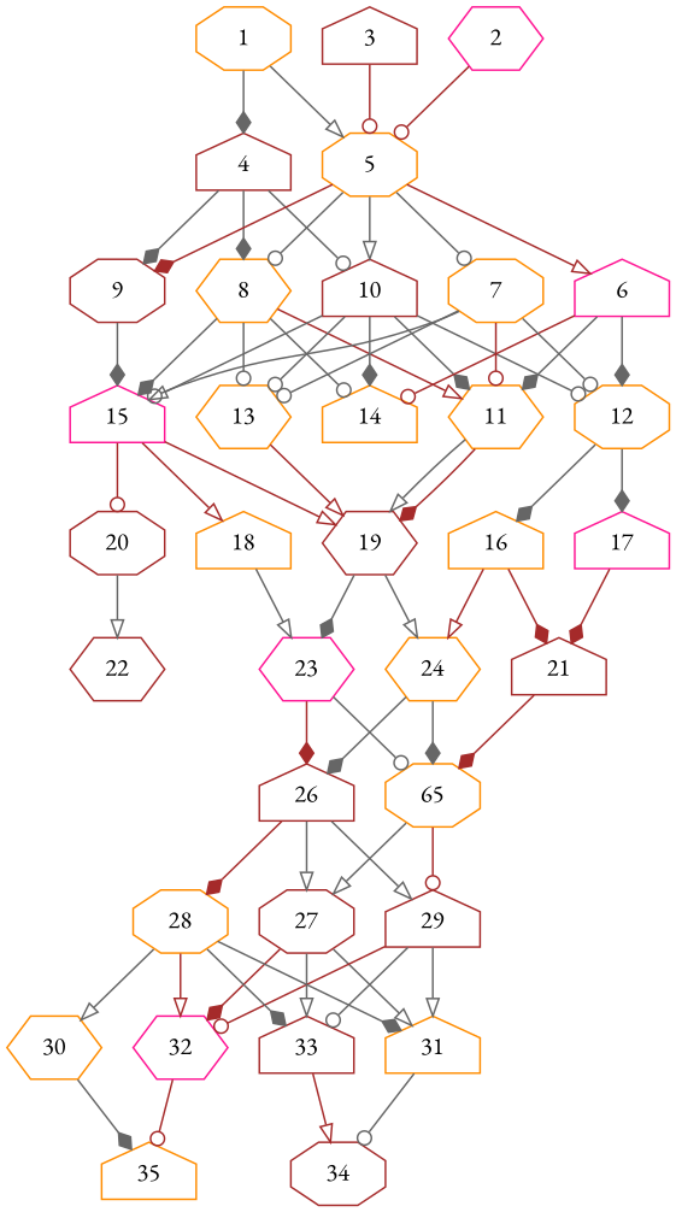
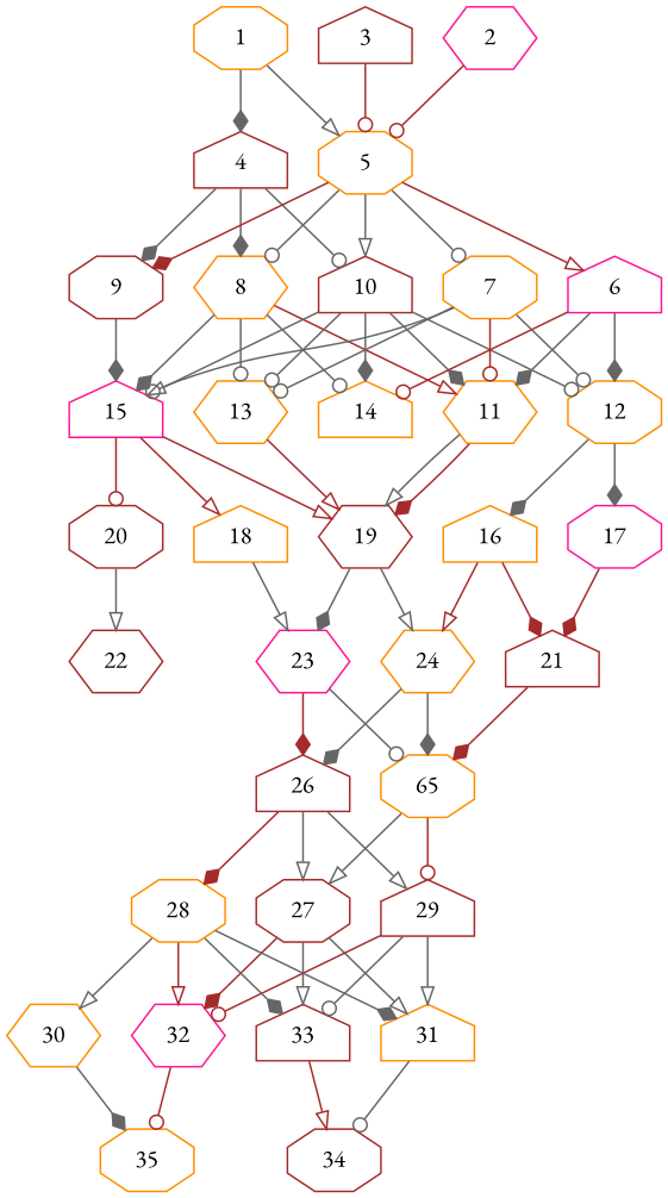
  digraph {
    fontname="EB Garamond"
    node [alpha=0.10 color=darkorange fontname="EB Garamond" shape=house]
    edge [arrowhead=diamond color=gray40 fontname="EB Garamond"]
    1 [alpha=0.02 expect_size=33006592 shape=octagon]
    4 [alpha=0.19 color=brown expect_size=37507072]
    5 [alpha=0.20 expect_size=21444608 shape=octagon]
    8 [alpha=0.00 expect_size=12393472 shape=hexagon]
    9 [alpha=0.14 color=brown expect_size=12011520 shape=octagon]
    10 [alpha=0.04 color=brown expect_size=13509632]
    6 [color=deeppink expect_size=13912064]
    7 [alpha=0.02 expect_size=41026560 shape=octagon]
    11 [alpha=0.03 expect_size=6452224 shape=hexagon]
    14 [alpha=0.18 expect_size=30412800]
    13 [alpha=0.17 expect_size=9652224 shape=hexagon]
    15 [color=deeppink expect_size=28975104]
    12 [expect_size=10885120 shape=octagon]
    2 [alpha=0.19 color=deeppink expect_size=52228096 shape=hexagon]
    3 [alpha=0.09 color=brown expect_size=22601728]
    19 [alpha=0.09 color=brown expect_size=10985472 shape=hexagon]
    18 [alpha=0.07 expect_size=9846784]
    20 [alpha=0.17 color=brown expect_size=42996736 shape=octagon]
    16 [alpha=0.19 expect_size=28544000]
-   17 [alpha=0.01 color=deeppink expect_size=5738496]
+   17 [alpha=0.01 color=deeppink expect_size=5738496 shape=octagon]
    24 [alpha=0.04 expect_size=28796928 shape=hexagon]
    23 [alpha=0.03 color=deeppink expect_size=36099072 shape=hexagon]
    21 [alpha=0.17 color=brown expect_size=6182912]
    22 [alpha=0.16 color=brown expect_size=12236800 shape=hexagon]
    n25 [alpha=0.11 expect_size=23562240 label=65 shape=octagon]
    26 [alpha=0.03 color=brown expect_size=46267392]
    27 [alpha=0.09 color=brown expect_size=44018688 shape=octagon]
    29 [color=brown expect_size=15775744]
    28 [alpha=0.18 expect_size=46740480 shape=octagon]
    31 [alpha=0.02 expect_size=31335424]
    32 [alpha=0.01 color=deeppink expect_size=23986176 shape=hexagon]
    33 [alpha=0.01 color=brown expect_size=15605760]
    30 [alpha=0.06 expect_size=37853184 shape=hexagon]
    34 [alpha=0.13 color=brown expect_size=23553024 shape=octagon]
-   35 [alpha=0.14 expect_size=32907264]
+   35 [alpha=0.14 expect_size=32907264 shape=octagon]
    1 -> 4
    1 -> 5 [arrowhead=onormal]
    4 -> 8
    4 -> 9
    4 -> 10 [arrowhead=odot]
    5 -> 8 [arrowhead=odot]
    5 -> 9 [color=brown]
    5 -> 10 [arrowhead=onormal]
    5 -> 6 [arrowhead=onormal color=brown]
    5 -> 7 [arrowhead=odot]
    8 -> 11 [arrowhead=onormal color=brown]
    8 -> 14 [arrowhead=odot]
    8 -> 13 [arrowhead=odot]
    8 -> 15
    9 -> 15
    10 -> 11
    10 -> 14
    10 -> 13 [arrowhead=odot]
    10 -> 15 [arrowhead=onormal]
    10 -> 12 [arrowhead=odot]
    6 -> 11
    6 -> 14 [arrowhead=odot color=brown]
    6 -> 12
    7 -> 11 [arrowhead=odot color=brown]
    7 -> 13 [arrowhead=odot]
    7 -> 15 [arrowhead=odot]
    7 -> 12 [arrowhead=odot]
    11 -> 19 [arrowhead=onormal]
    11 -> 19 [color=brown]
    13 -> 19 [arrowhead=onormal color=brown]
    15 -> 19 [arrowhead=onormal color=brown]
    15 -> 18 [arrowhead=onormal color=brown]
    15 -> 20 [arrowhead=odot color=brown]
    12 -> 16
    12 -> 17
    2 -> 5 [arrowhead=odot color=brown]
    3 -> 5 [arrowhead=odot color=brown]
    19 -> 24 [arrowhead=onormal]
    19 -> 23
    18 -> 23 [arrowhead=onormal]
    20 -> 22 [arrowhead=onormal]
    16 -> 24 [arrowhead=onormal color=brown]
    16 -> 21 [color=brown]
    17 -> 21 [color=brown]
    24 -> n25
    24 -> 26
    23 -> n25 [arrowhead=odot]
    23 -> 26 [color=brown]
    21 -> n25 [color=brown]
    n25 -> 27 [arrowhead=onormal]
    n25 -> 29 [arrowhead=odot color=brown]
    26 -> 27 [arrowhead=onormal]
    26 -> 29 [arrowhead=onormal]
    26 -> 28 [color=brown]
    27 -> 31 [arrowhead=onormal]
    27 -> 32 [color=brown]
    27 -> 33 [arrowhead=onormal]
    29 -> 31 [arrowhead=onormal]
    29 -> 32 [arrowhead=odot color=brown]
    29 -> 33 [arrowhead=odot]
    28 -> 31
    28 -> 32 [arrowhead=onormal color=brown]
    28 -> 33
    28 -> 30 [arrowhead=onormal]
    31 -> 34 [arrowhead=odot]
    32 -> 35 [arrowhead=odot color=brown]
    33 -> 34 [arrowhead=onormal color=brown]
    30 -> 35
  }
